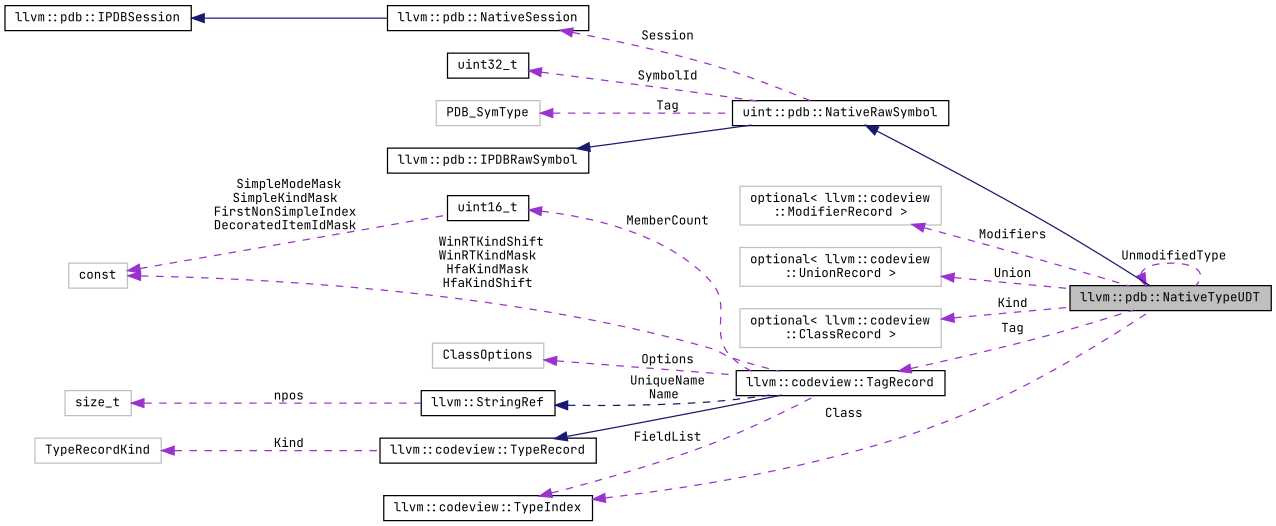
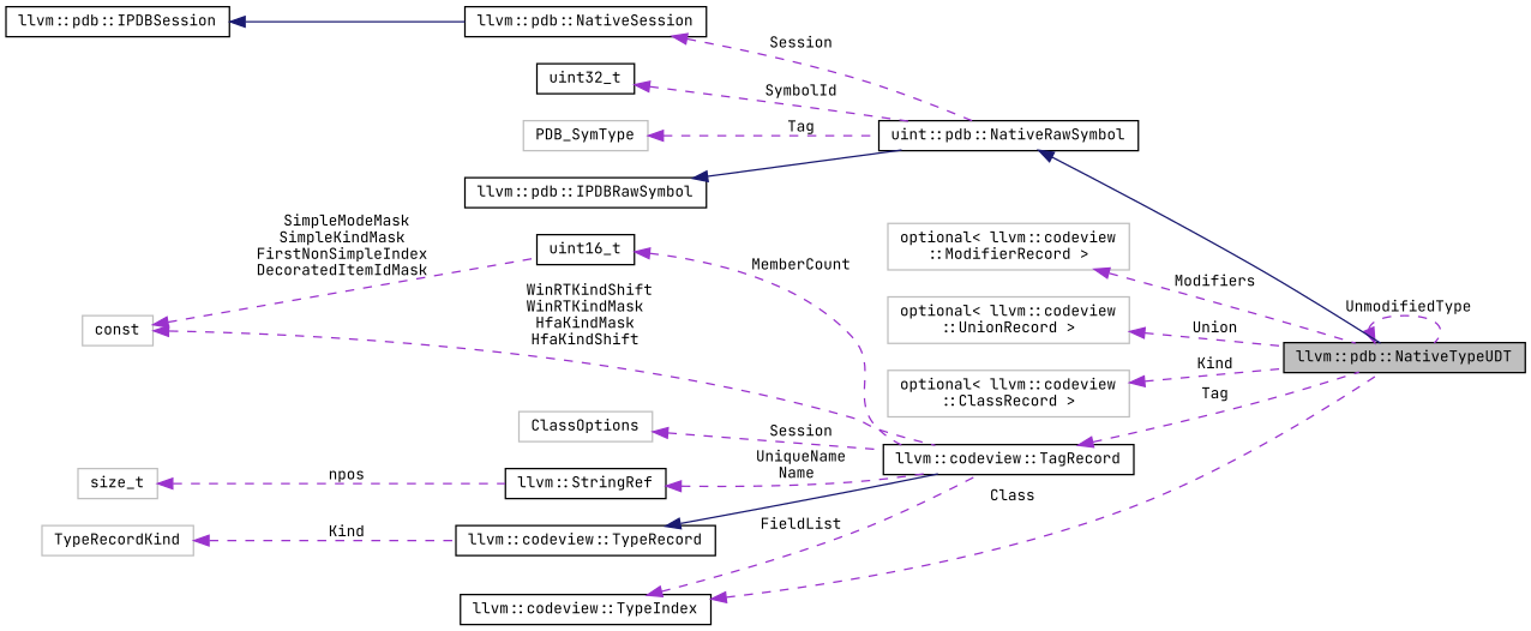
  digraph {
    fontname="JetBrains Mono"
    rankdir=LR
    node [color=black fontname="JetBrains Mono" fontsize=10 shape=record]
    edge [color=darkorchid3 dir=back fontname="JetBrains Mono" fontsize=10 labelfontname=Helvetica labelfontsize=10 style=dashed]
    n1 [fillcolor=grey75 fontcolor=black height=0.2 label="llvm::pdb::NativeTypeUDT" style=filled width=0.4]
    n2 [height=0.2 label="uint::pdb::NativeRawSymbol" width=0.4]
    n3 [height=0.2 label="llvm::pdb::IPDBRawSymbol" width=0.4]
    n4 [height=0.2 label="llvm::pdb::NativeSession" width=0.4]
    n5 [height=0.2 label="llvm::pdb::IPDBSession" width=0.4]
    n6 [height=0.2 label=uint32_t width=0.4]
    n7 [color=grey75 height=0.2 label=PDB_SymType width=0.4]
    n8 [color=grey75 height=0.2 label="optional\< llvm::codeview\l::ModifierRecord \>" width=0.4]
    n9 [color=grey75 height=0.2 label="optional\< llvm::codeview\l::UnionRecord \>" width=0.4]
    n10 [color=grey75 height=0.2 label="optional\< llvm::codeview\l::ClassRecord \>" width=0.4]
    n11 [height=0.2 label="llvm::codeview::TagRecord" width=0.4]
    n12 [height=0.2 label="llvm::codeview::TypeRecord" width=0.4]
    n13 [color=grey75 height=0.2 label=TypeRecordKind width=0.4]
    n14 [height=0.2 label=uint16_t width=0.4]
    n15 [color=grey75 height=0.2 label=ClassOptions width=0.4]
    n16 [color=grey75 height=0.2 label=const width=0.4]
    n17 [height=0.2 label="llvm::codeview::TypeIndex" width=0.4]
    n18 [height=0.2 label="llvm::StringRef" width=0.4]
    n19 [color=grey75 height=0.2 label=size_t width=0.4]
    n1 -> n1 [label=" UnmodifiedType"]
    n2 -> n1 [color=midnightblue style=solid]
    n3 -> n2 [color=midnightblue style=solid]
    n4 -> n2 [label=" Session"]
    n5 -> n4 [color=midnightblue style=solid]
    n6 -> n2 [label=" SymbolId"]
    n7 -> n2 [label=" Tag"]
    n8 -> n1 [label=" Modifiers"]
    n9 -> n1 [label=" Union"]
    n10 -> n1 [label=" Kind"]
    n11 -> n1 [label=" Tag"]
    n12 -> n11 [color=midnightblue style=solid]
    n13 -> n12 [label=" Kind"]
    n14 -> n11 [label=" MemberCount"]
-   n15 -> n11 [label=" Options"]
+   n15 -> n11 [label=" Session"]
    n16 -> n11 [label=" WinRTKindShift\nWinRTKindMask\nHfaKindMask\nHfaKindShift"]
    n16 -> n14 [label=" SimpleModeMask\nSimpleKindMask\nFirstNonSimpleIndex\nDecoratedItemIdMask"]
    n17 -> n1 [label=" Class"]
    n17 -> n11 [label=" FieldList"]
-   n18 -> n11 [color=midnightblue label=" UniqueName\nName"]
+   n18 -> n11 [label=" UniqueName\nName"]
    n19 -> n18 [label=" npos"]
  }
